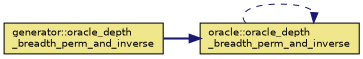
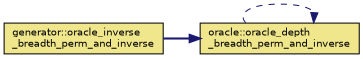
  digraph {
    rankdir=LR
    node [color=black fillcolor=khaki fontname=Helvetica fontsize=10 shape=record style=filled]
    edge [color=midnightblue fontname=Helvetica fontsize=10 labelfontname=Helvetica labelfontsize=10]
-   n1 [fontcolor=black height=0.2 label="generator::oracle_depth\l_breadth_perm_and_inverse" width=0.4]
+   n1 [fontcolor=black height=0.2 label="generator::oracle_inverse\l_breadth_perm_and_inverse" width=0.4]
    n2 [height=0.2 label="oracle::oracle_depth\l_breadth_perm_and_inverse" width=0.4]
    n1 -> n2 [style=bold]
    n2 -> n2 [style=dashed]
  }
